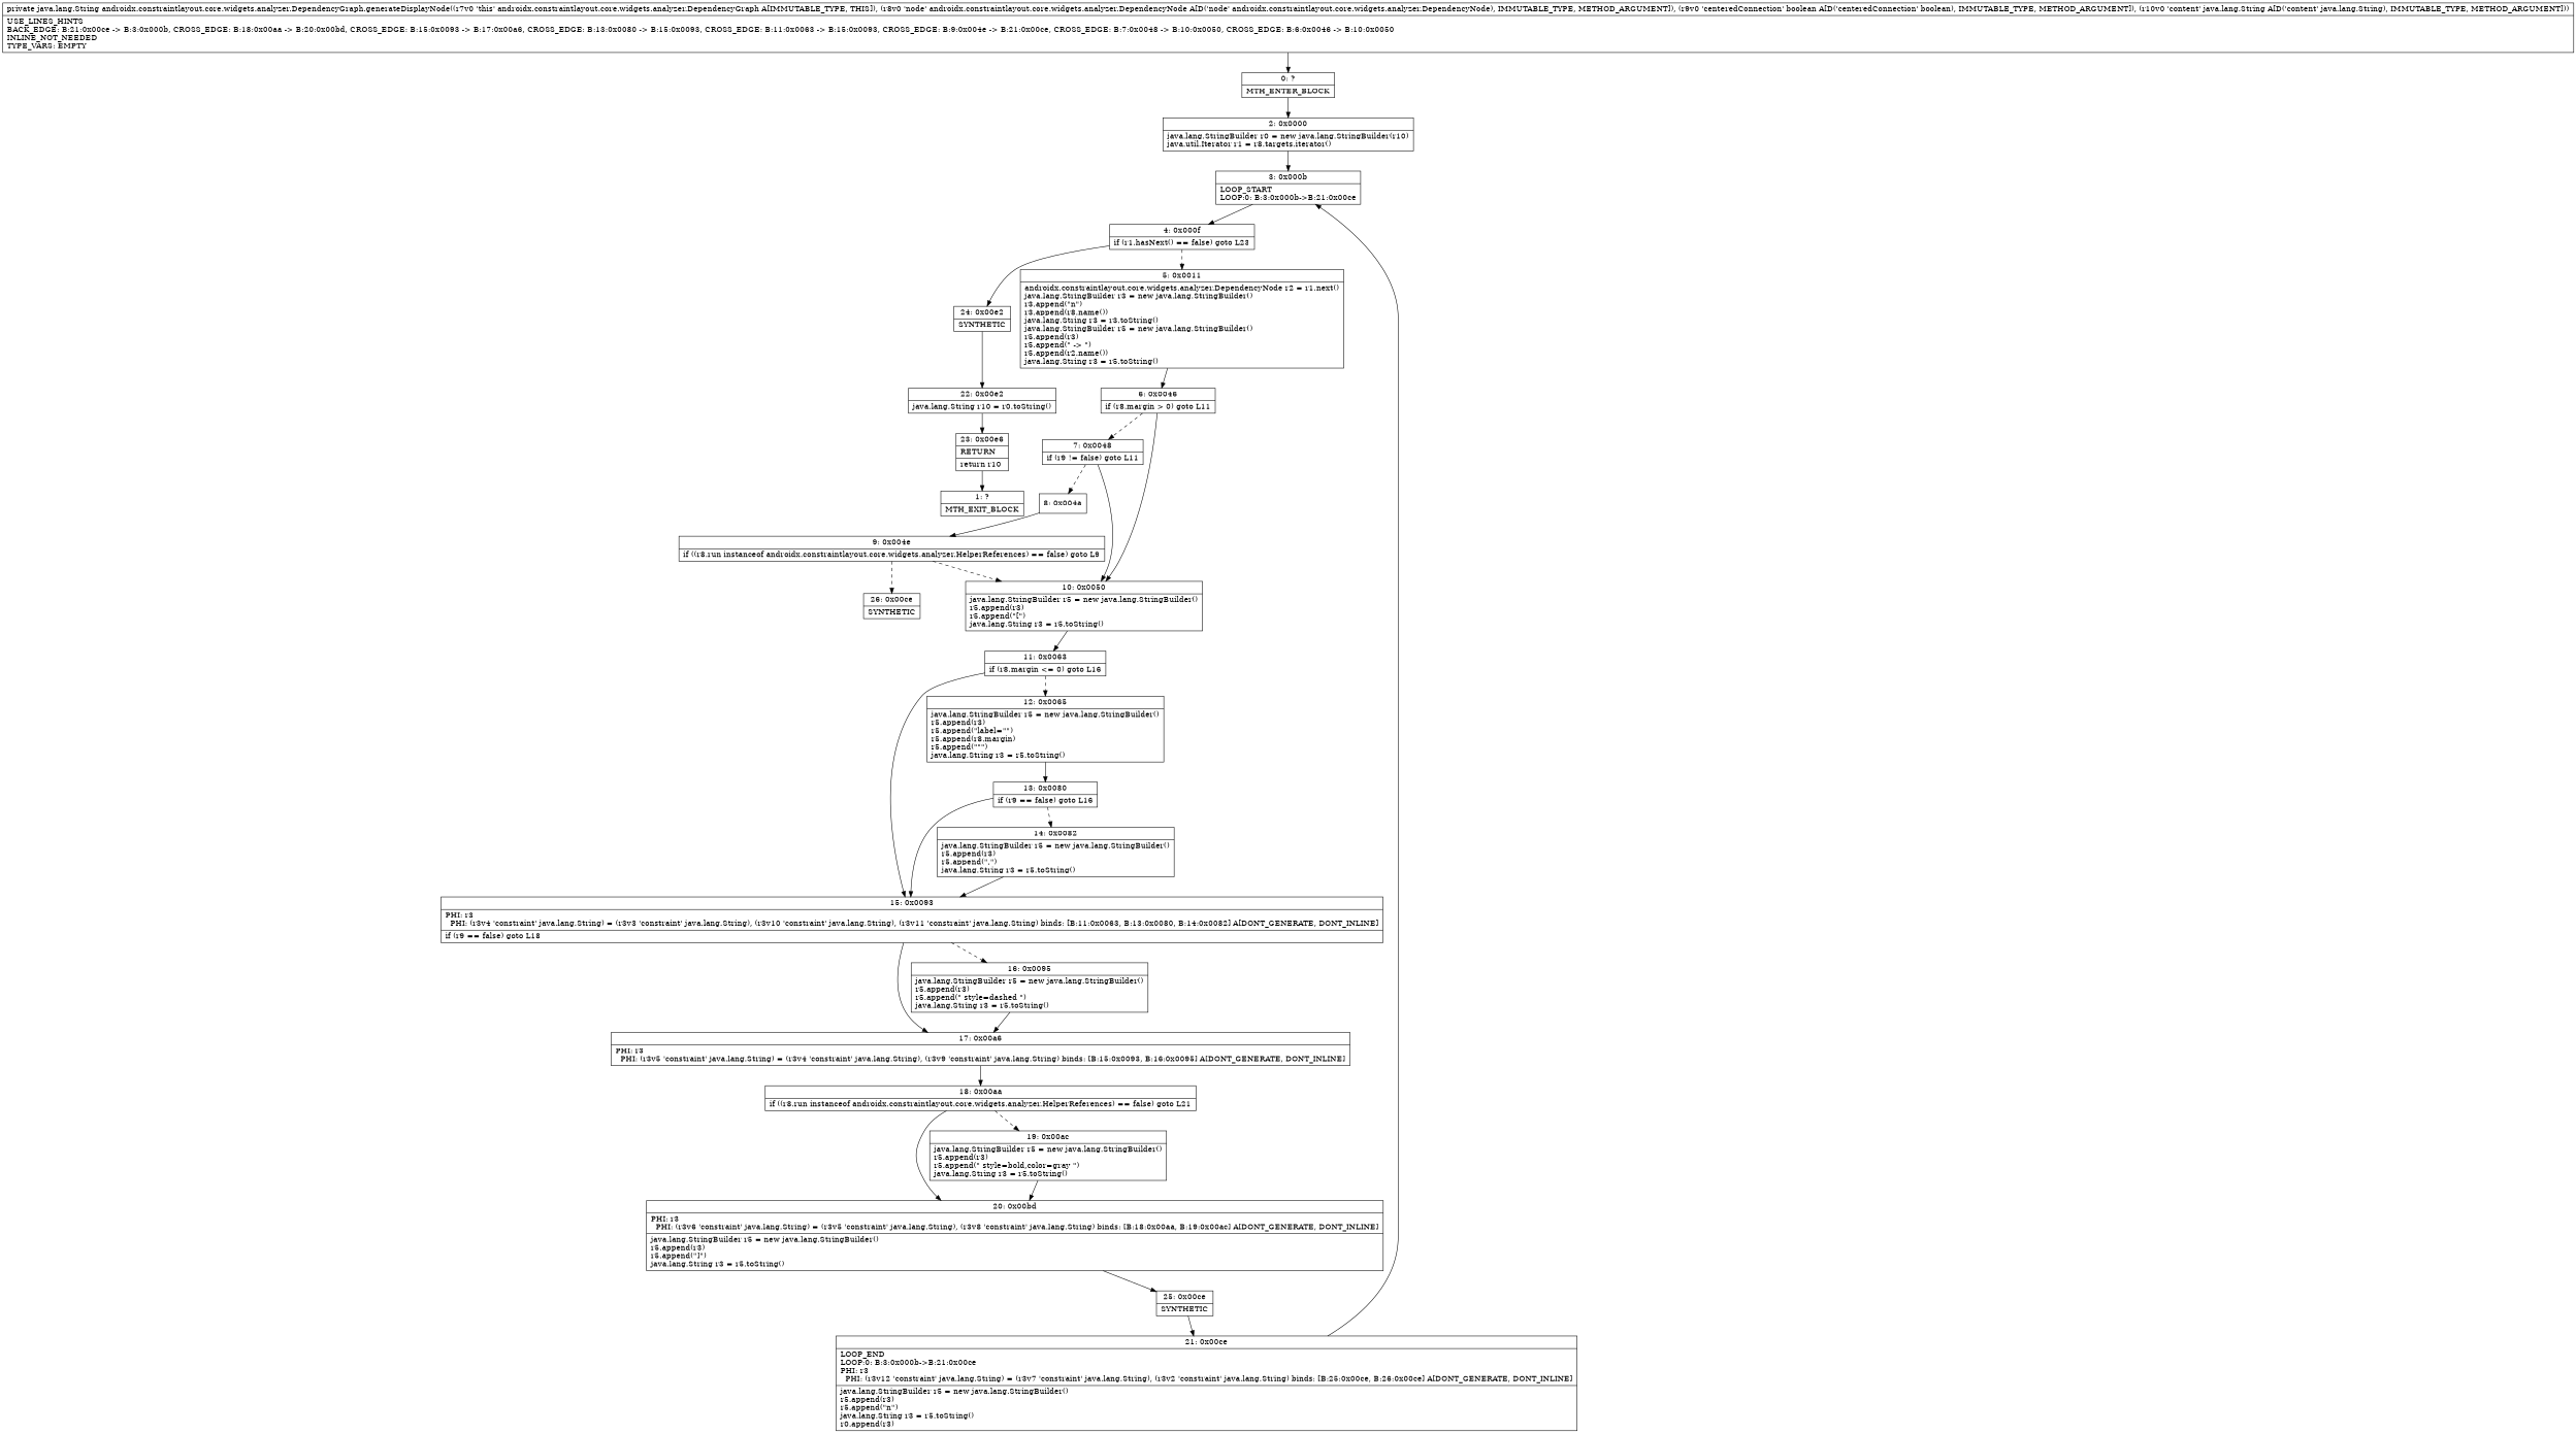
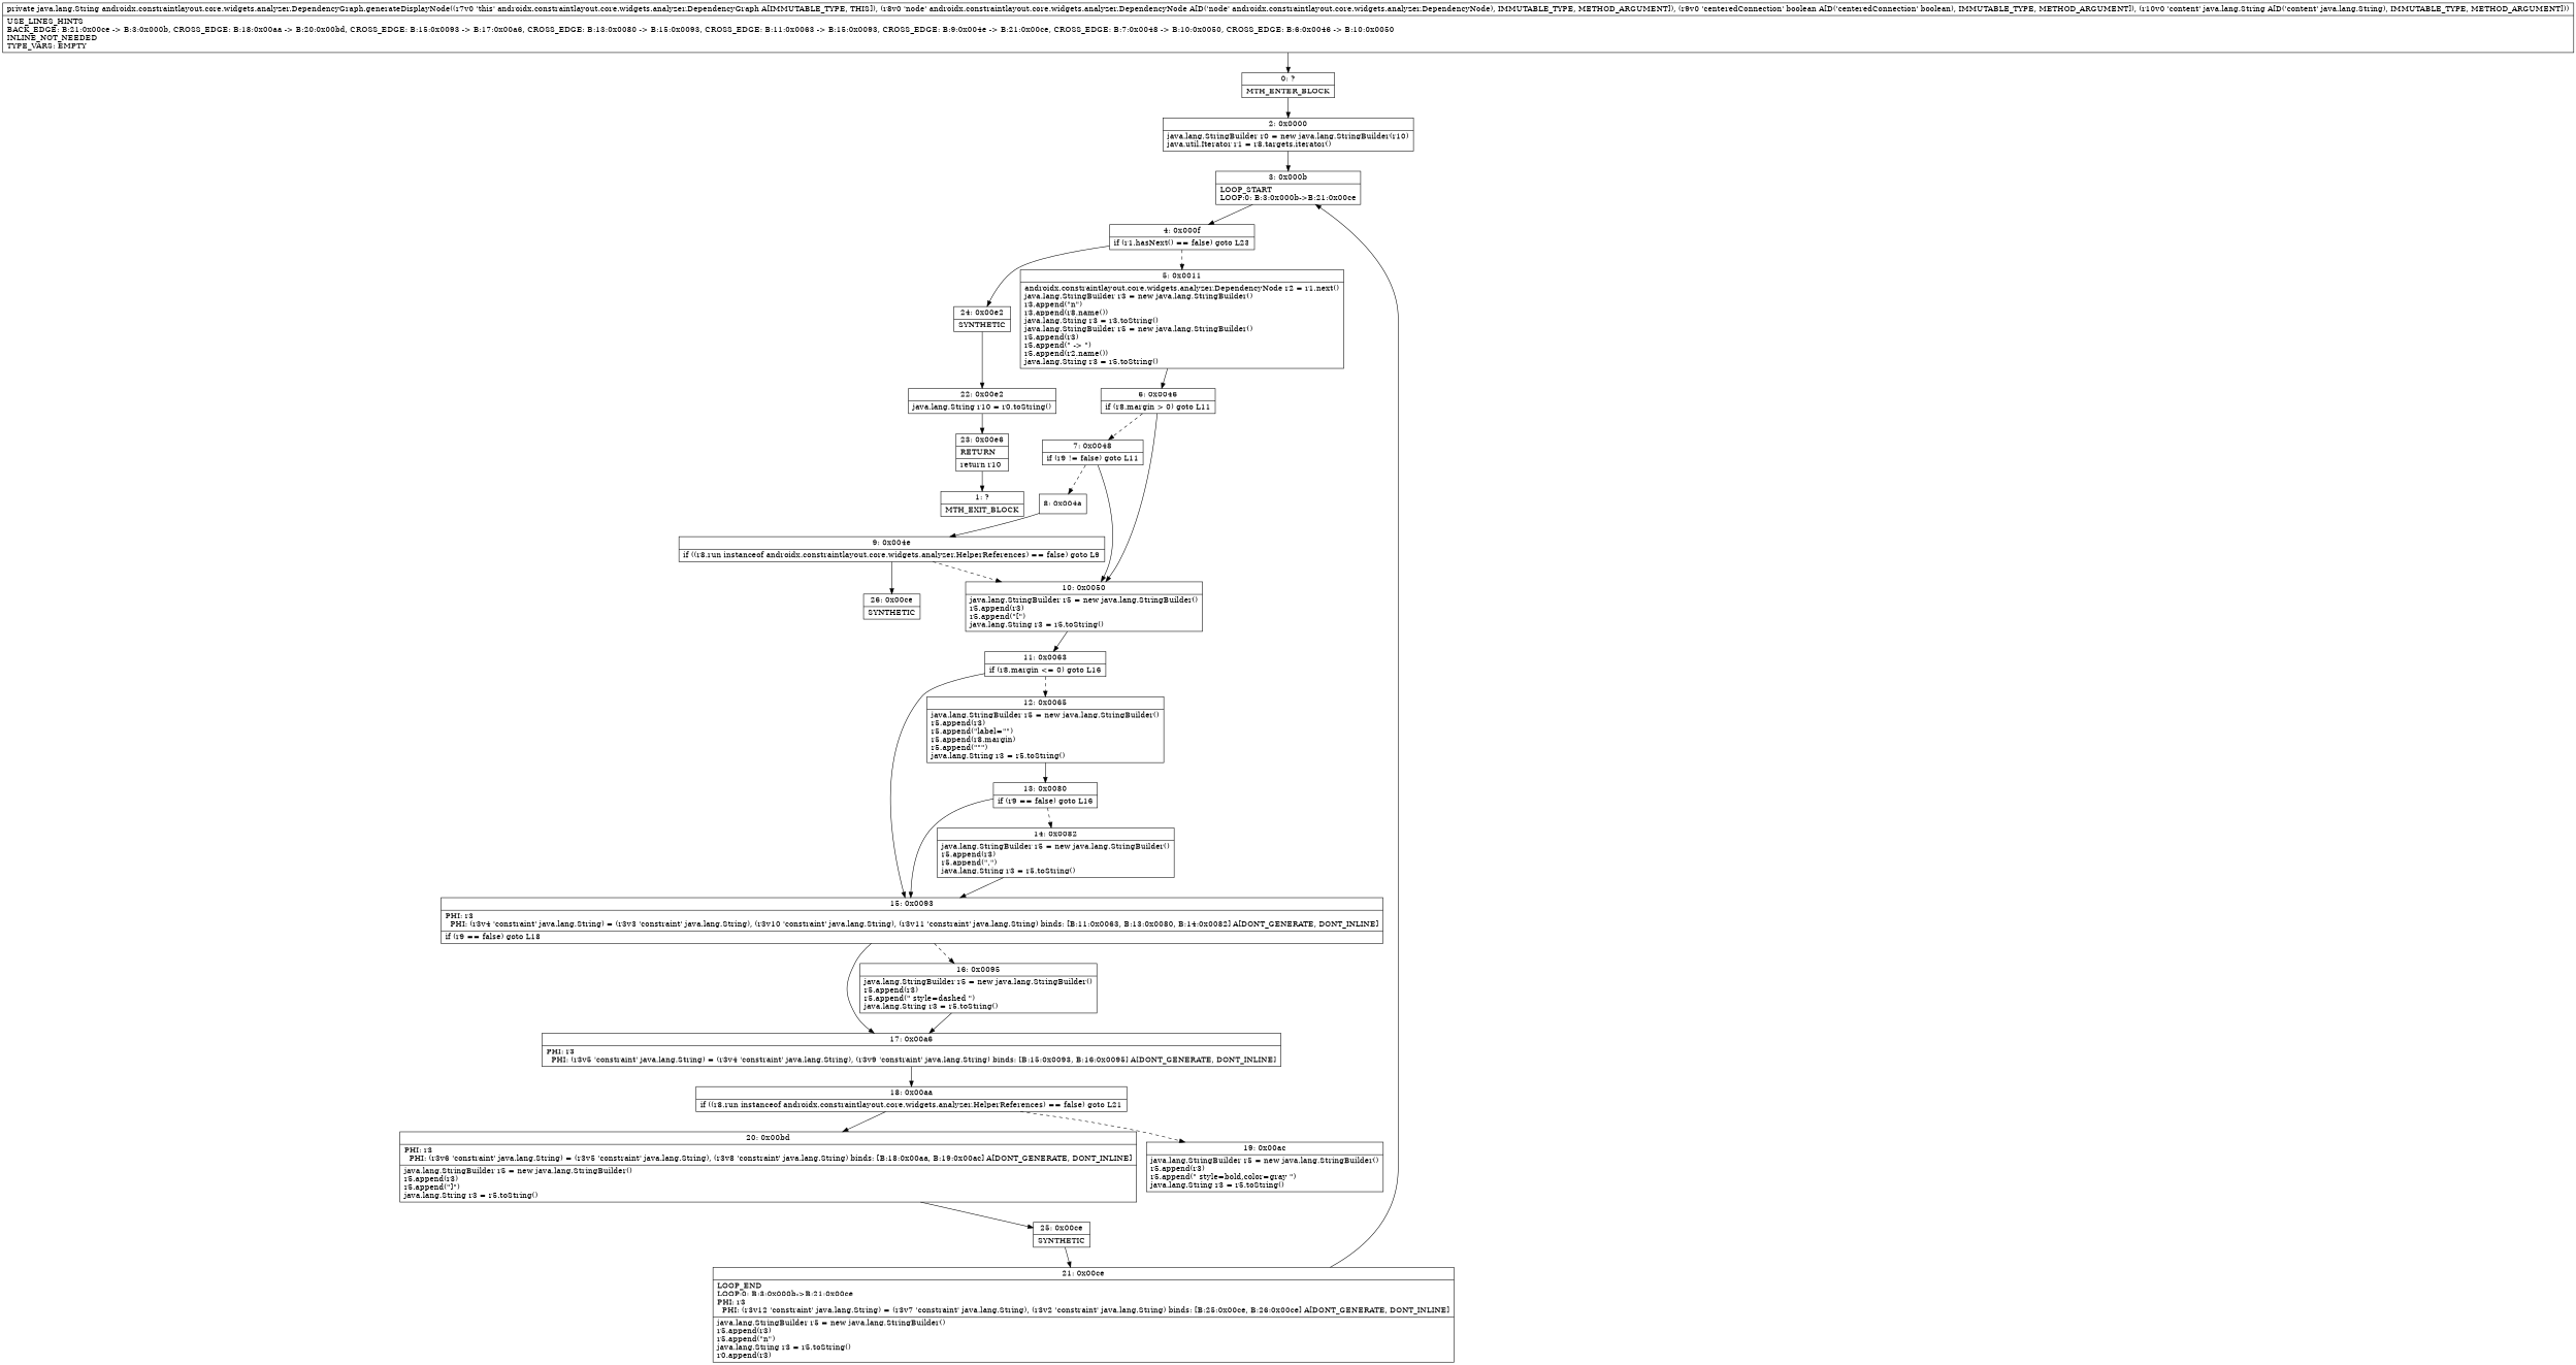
  digraph {
    node [shape=record]
    n1 [label="{0\:\ ?|MTH_ENTER_BLOCK\l}"]
    n2 [label="{2\:\ 0x0000|java.lang.StringBuilder r0 = new java.lang.StringBuilder(r10)\ljava.util.Iterator r1 = r8.targets.iterator()\l}"]
    n3 [label="{3\:\ 0x000b|LOOP_START\lLOOP:0: B:3:0x000b\-\>B:21:0x00ce\l}"]
    n4 [label="{4\:\ 0x000f|if (r1.hasNext() == false) goto L23\l}"]
    n5 [label="{5\:\ 0x0011|androidx.constraintlayout.core.widgets.analyzer.DependencyNode r2 = r1.next()\ljava.lang.StringBuilder r3 = new java.lang.StringBuilder()\lr3.append(\"n\")\lr3.append(r8.name())\ljava.lang.String r3 = r3.toString()\ljava.lang.StringBuilder r5 = new java.lang.StringBuilder()\lr5.append(r3)\lr5.append(\" \-\> \")\lr5.append(r2.name())\ljava.lang.String r3 = r5.toString()\l}"]
    n6 [label="{24\:\ 0x00e2|SYNTHETIC\l}"]
    n7 [label="{6\:\ 0x0046|if (r8.margin \> 0) goto L11\l}"]
    n8 [label="{22\:\ 0x00e2|java.lang.String r10 = r0.toString()\l}"]
    n9 [label="{7\:\ 0x0048|if (r9 != false) goto L11\l}"]
    n10 [label="{10\:\ 0x0050|java.lang.StringBuilder r5 = new java.lang.StringBuilder()\lr5.append(r3)\lr5.append(\"[\")\ljava.lang.String r3 = r5.toString()\l}"]
    n11 [label="{8\:\ 0x004a}"]
    n12 [label="{11\:\ 0x0063|if (r8.margin \<= 0) goto L16\l}"]
    n13 [label="{9\:\ 0x004e|if ((r8.run instanceof androidx.constraintlayout.core.widgets.analyzer.HelperReferences) == false) goto L9\l}"]
    n14 [label="{26\:\ 0x00ce|SYNTHETIC\l}"]
    n15 [label="{21\:\ 0x00ce|LOOP_END\lLOOP:0: B:3:0x000b\-\>B:21:0x00ce\lPHI: r3 \l  PHI: (r3v12 'constraint' java.lang.String) = (r3v7 'constraint' java.lang.String), (r3v2 'constraint' java.lang.String) binds: [B:25:0x00ce, B:26:0x00ce] A[DONT_GENERATE, DONT_INLINE]\l|java.lang.StringBuilder r5 = new java.lang.StringBuilder()\lr5.append(r3)\lr5.append(\"n\")\ljava.lang.String r3 = r5.toString()\lr0.append(r3)\l}"]
    n16 [label="{12\:\ 0x0065|java.lang.StringBuilder r5 = new java.lang.StringBuilder()\lr5.append(r3)\lr5.append(\"label=\"\")\lr5.append(r8.margin)\lr5.append(\"\"\")\ljava.lang.String r3 = r5.toString()\l}"]
    n17 [label="{15\:\ 0x0093|PHI: r3 \l  PHI: (r3v4 'constraint' java.lang.String) = (r3v3 'constraint' java.lang.String), (r3v10 'constraint' java.lang.String), (r3v11 'constraint' java.lang.String) binds: [B:11:0x0063, B:13:0x0080, B:14:0x0082] A[DONT_GENERATE, DONT_INLINE]\l|if (r9 == false) goto L18\l}"]
    n18 [label="{13\:\ 0x0080|if (r9 == false) goto L16\l}"]
    n19 [label="{16\:\ 0x0095|java.lang.StringBuilder r5 = new java.lang.StringBuilder()\lr5.append(r3)\lr5.append(\" style=dashed \")\ljava.lang.String r3 = r5.toString()\l}"]
    n20 [label="{17\:\ 0x00a6|PHI: r3 \l  PHI: (r3v5 'constraint' java.lang.String) = (r3v4 'constraint' java.lang.String), (r3v9 'constraint' java.lang.String) binds: [B:15:0x0093, B:16:0x0095] A[DONT_GENERATE, DONT_INLINE]\l}"]
    n21 [label="{14\:\ 0x0082|java.lang.StringBuilder r5 = new java.lang.StringBuilder()\lr5.append(r3)\lr5.append(\",\")\ljava.lang.String r3 = r5.toString()\l}"]
    n22 [label="{18\:\ 0x00aa|if ((r8.run instanceof androidx.constraintlayout.core.widgets.analyzer.HelperReferences) == false) goto L21\l}"]
    n23 [label="{19\:\ 0x00ac|java.lang.StringBuilder r5 = new java.lang.StringBuilder()\lr5.append(r3)\lr5.append(\" style=bold,color=gray \")\ljava.lang.String r3 = r5.toString()\l}"]
    n24 [label="{20\:\ 0x00bd|PHI: r3 \l  PHI: (r3v6 'constraint' java.lang.String) = (r3v5 'constraint' java.lang.String), (r3v8 'constraint' java.lang.String) binds: [B:18:0x00aa, B:19:0x00ac] A[DONT_GENERATE, DONT_INLINE]\l|java.lang.StringBuilder r5 = new java.lang.StringBuilder()\lr5.append(r3)\lr5.append(\"]\")\ljava.lang.String r3 = r5.toString()\l}"]
    n25 [label="{25\:\ 0x00ce|SYNTHETIC\l}"]
    n26 [label="{23\:\ 0x00e6|RETURN\l|return r10\l}"]
    n27 [label="{1\:\ ?|MTH_EXIT_BLOCK\l}"]
    n28 [label="{private java.lang.String androidx.constraintlayout.core.widgets.analyzer.DependencyGraph.generateDisplayNode((r7v0 'this' androidx.constraintlayout.core.widgets.analyzer.DependencyGraph A[IMMUTABLE_TYPE, THIS]), (r8v0 'node' androidx.constraintlayout.core.widgets.analyzer.DependencyNode A[D('node' androidx.constraintlayout.core.widgets.analyzer.DependencyNode), IMMUTABLE_TYPE, METHOD_ARGUMENT]), (r9v0 'centeredConnection' boolean A[D('centeredConnection' boolean), IMMUTABLE_TYPE, METHOD_ARGUMENT]), (r10v0 'content' java.lang.String A[D('content' java.lang.String), IMMUTABLE_TYPE, METHOD_ARGUMENT]))  | USE_LINES_HINTS\lBACK_EDGE: B:21:0x00ce \-\> B:3:0x000b, CROSS_EDGE: B:18:0x00aa \-\> B:20:0x00bd, CROSS_EDGE: B:15:0x0093 \-\> B:17:0x00a6, CROSS_EDGE: B:13:0x0080 \-\> B:15:0x0093, CROSS_EDGE: B:11:0x0063 \-\> B:15:0x0093, CROSS_EDGE: B:9:0x004e \-\> B:21:0x00ce, CROSS_EDGE: B:7:0x0048 \-\> B:10:0x0050, CROSS_EDGE: B:6:0x0046 \-\> B:10:0x0050\lINLINE_NOT_NEEDED\lTYPE_VARS: EMPTY\l}"]
    n1 -> n2
    n2 -> n3
    n3 -> n4
    n4 -> n5 [style=dashed]
    n4 -> n6
    n5 -> n7
    n6 -> n8
    n7 -> n9 [style=dashed]
    n7 -> n10
    n8 -> n26
    n9 -> n10
    n9 -> n11 [style=dashed]
    n10 -> n12
    n11 -> n13
    n12 -> n16 [style=dashed]
    n12 -> n17
    n13 -> n10 [style=dashed]
-   n13 -> n14 [style=dashed]
+   n13 -> n14
    n15 -> n3
    n16 -> n18
    n17 -> n19 [style=dashed]
    n17 -> n20
    n18 -> n17
    n18 -> n21 [style=dashed]
    n19 -> n20
    n20 -> n22
    n21 -> n17
    n22 -> n23 [style=dashed]
    n22 -> n24
-   n23 -> n24
    n24 -> n25
    n25 -> n15
    n26 -> n27
    n28 -> n1
  }
